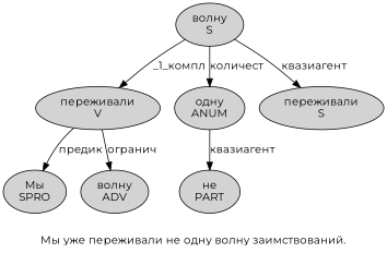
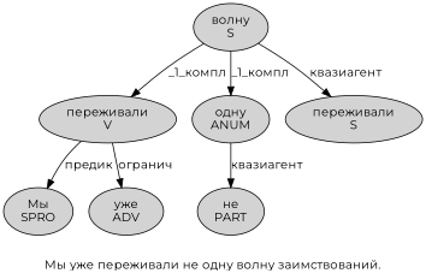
  digraph {
    fontname=Montserrat
    label="Мы уже переживали не одну волну заимствований."
    node [fillcolor=lightgray fontname=Montserrat penwidth=1 shape=ellipse style=filled]
    edge [fontname=Montserrat]
    n1 [label="Мы\nSPRO"]
-   n2 [label="волну\nADV"]
+   n2 [label="уже\nADV"]
    n3 [label="переживали\nV"]
    n4 [label="волну\nS"]
    n5 [label="одну\nANUM"]
    n6 [label="переживали\nS"]
    n7 [label="не\nPART"]
    n3 -> n1 [label="предик"]
    n3 -> n2 [label="огранич"]
    n4 -> n3 [label="_1_компл"]
-   n4 -> n5 [label="количест"]
+   n4 -> n5 [label="_1_компл"]
    n4 -> n6 [label="квазиагент"]
    n5 -> n7 [label="квазиагент"]
  }
